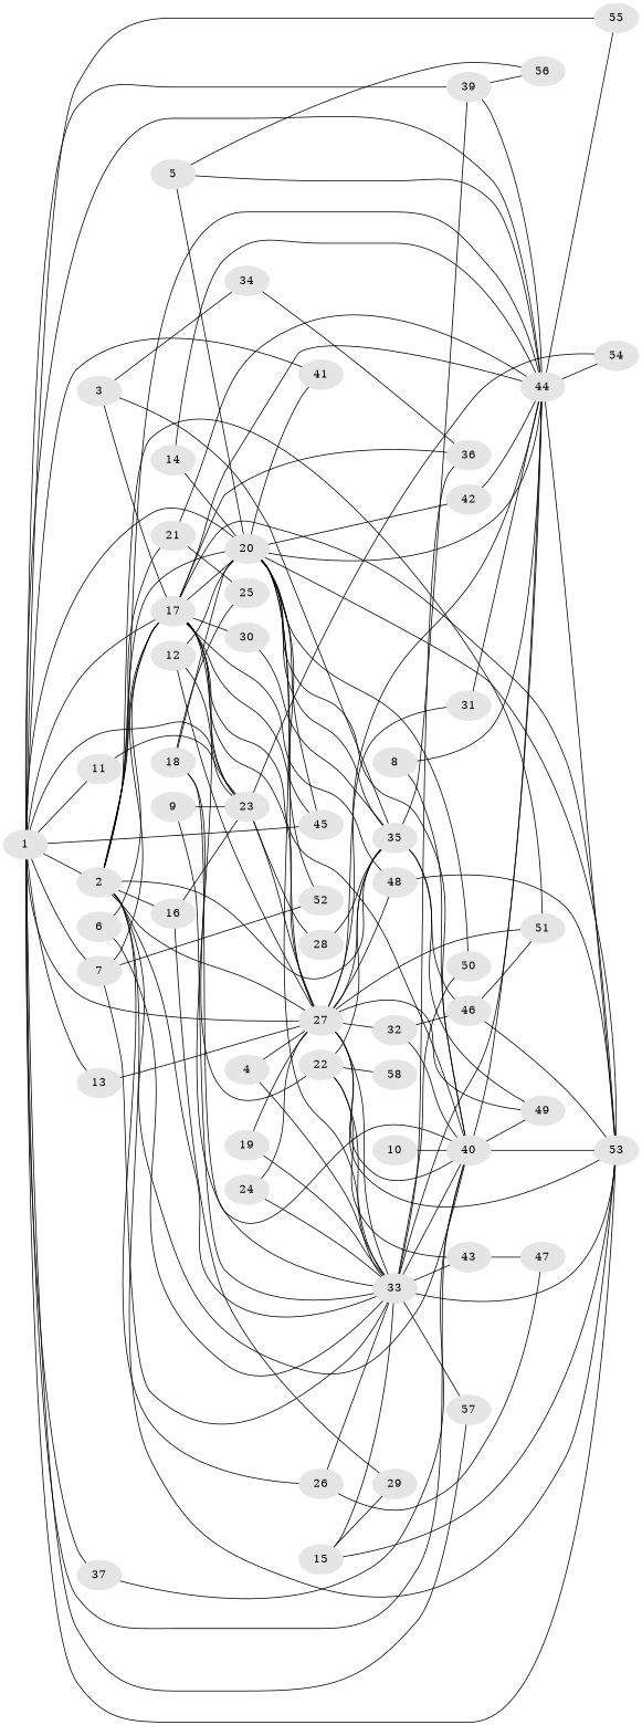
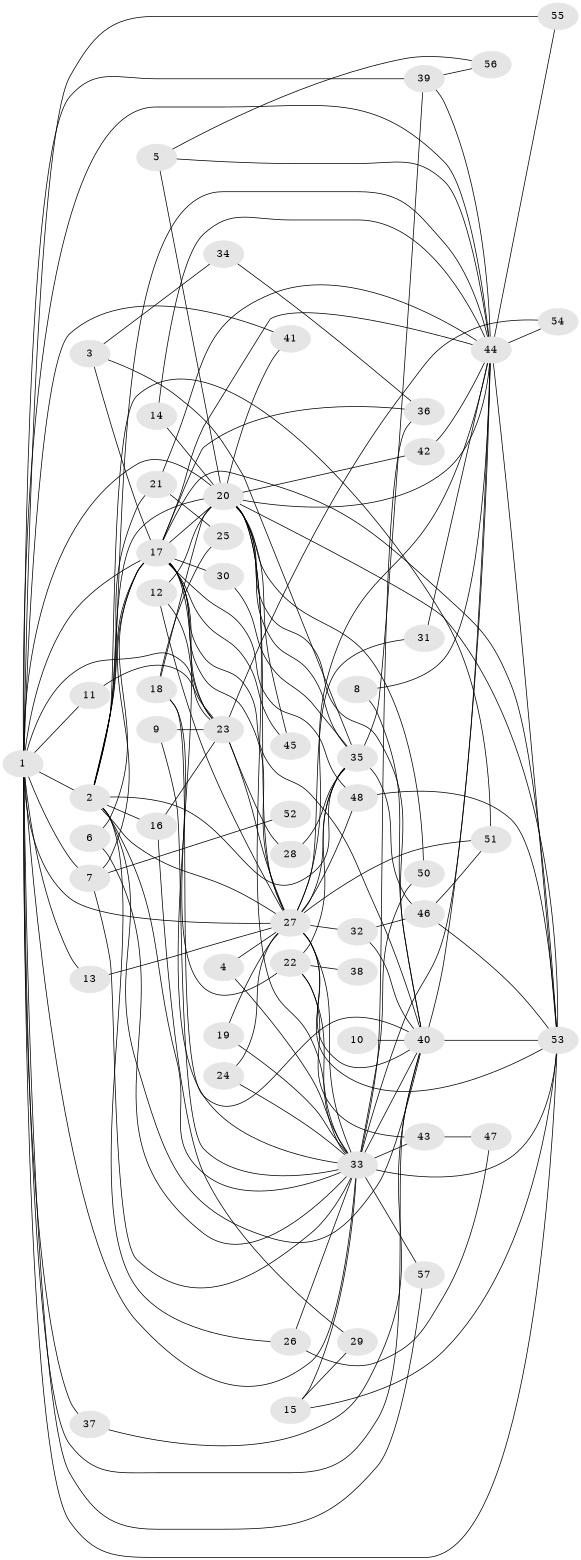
  graph {
    rankdir=LR
    node [color=gray90 style=filled]
    edge [weight=1.0]
    1
    2
    7
    11
    13
    17
    20
    23
    27
    33
    37
    39
    40
    41
    44
    53
    55
    57
    16
    21
    26
    35
    51
    52
    30
    36
    45
    48
    42
    50
    28
    54
    31
    32
-   49
    43
    56
    29
    25
    47
    46
    3
    34
    4
    5
    6
    8
    9
    10
    12
    14
    15
    18
    22
-   38 [label=58]
+   38
    19
    24
    1 -- 2 [weight=2.0]
    1 -- 7
    1 -- 11
    1 -- 13
    1 -- 17 [weight=2.0]
    1 -- 20 [weight=2.0]
    1 -- 23
    1 -- 27 [weight=2.0]
-   1 -- 45 [weight=2.0]
+   1 -- 33 [weight=2.0]
    1 -- 37
    1 -- 39
    1 -- 40 [weight=2.0]
    1 -- 41
    1 -- 44 [weight=3.0]
    1 -- 53 [weight=2.0]
    1 -- 55 [weight=2.0]
    1 -- 57
    2 -- 17
    2 -- 20 [weight=2.0]
    2 -- 27 [weight=2.0]
    2 -- 33 [weight=2.0]
    2 -- 40
    2 -- 44
-   2 -- 53
    2 -- 16
    2 -- 21
    2 -- 26
    2 -- 35
    2 -- 51
    7 -- 17
    7 -- 33
    7 -- 52
    11 -- 23
    13 -- 27
    17 -- 20
    17 -- 23
    17 -- 27 [weight=2.0]
    17 -- 33
    17 -- 40
    17 -- 44
    17 -- 53
    17 -- 30
    17 -- 36 [weight=2.0]
    17 -- 45
    17 -- 48
    20 -- 27
    20 -- 33
    20 -- 40
    20 -- 41
    20 -- 44
    20 -- 53
    20 -- 35
-   20 -- 52
    20 -- 45
    20 -- 42
    20 -- 50
    23 -- 27
    23 -- 28
    23 -- 54
    27 -- 33
    27 -- 40
    27 -- 44
    27 -- 53
    27 -- 35
    27 -- 51
    27 -- 48
    27 -- 31
    27 -- 32 [weight=2.0]
-   27 -- 49
    33 -- 40 [weight=2.0]
    33 -- 44
    33 -- 53
    33 -- 57
    33 -- 36
    33 -- 50
    33 -- 43
    37 -- 40
    39 -- 44
    39 -- 56
    40 -- 44
    40 -- 53
-   40 -- 49
    44 -- 53 [weight=2.0]
    44 -- 55
    44 -- 54
    16 -- 23
    16 -- 29
    21 -- 44
    21 -- 25
    26 -- 33
    26 -- 47
    35 -- 39
-   35 -- 49
    35 -- 46
    30 -- 35
    48 -- 53
    42 -- 44
    28 -- 35
    31 -- 44
    32 -- 40
    32 -- 46
    43 -- 47
    46 -- 53
    46 -- 51
    3 -- 17
    3 -- 35
    3 -- 34
    34 -- 36
    4 -- 27
    4 -- 33
    5 -- 20
    5 -- 44
    5 -- 56
    6 -- 17
    6 -- 33
    8 -- 40
    8 -- 44
    9 -- 23
    9 -- 33
    10 -- 40
    12 -- 20
    12 -- 23
    12 -- 27
    14 -- 20
    14 -- 44
    15 -- 33
    15 -- 53
    15 -- 29
    18 -- 20 [weight=2.0]
    18 -- 40
    18 -- 25
    18 -- 22
    22 -- 33
    22 -- 35
    22 -- 43
    22 -- 38
    19 -- 27
    19 -- 33
    24 -- 27
    24 -- 33
  }
